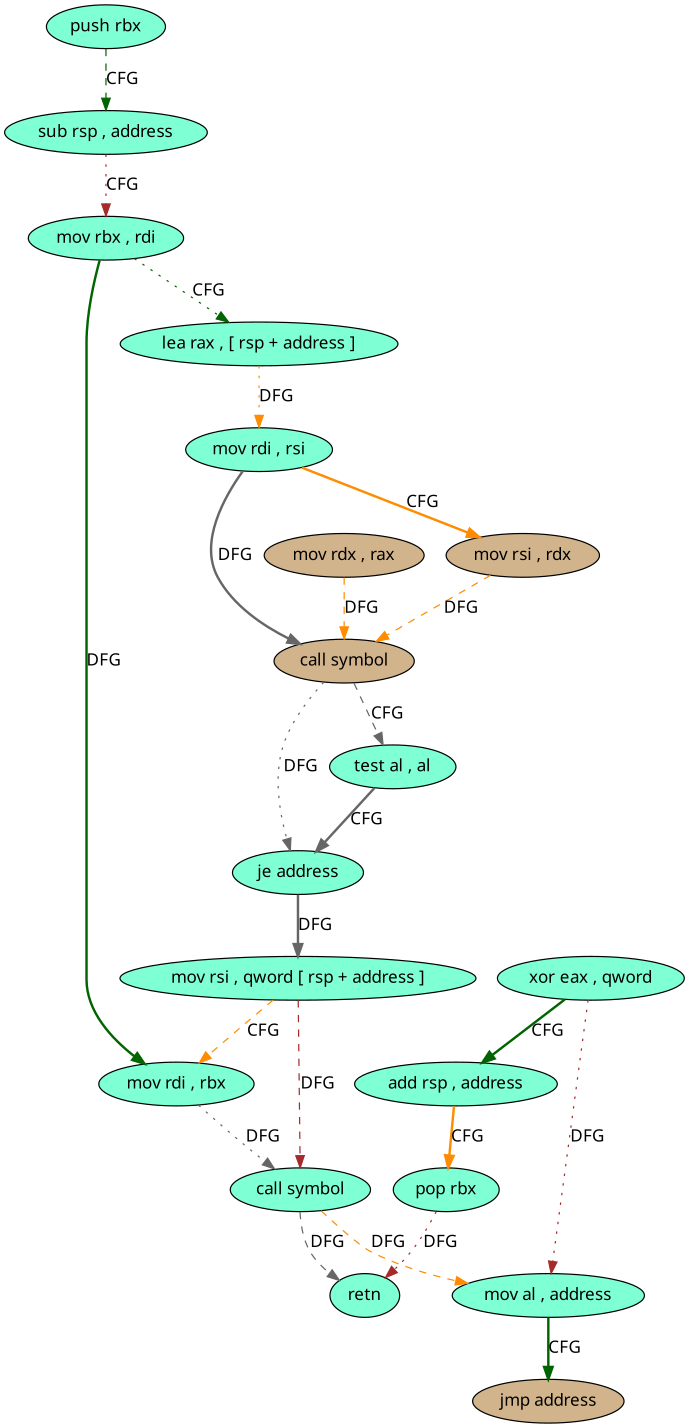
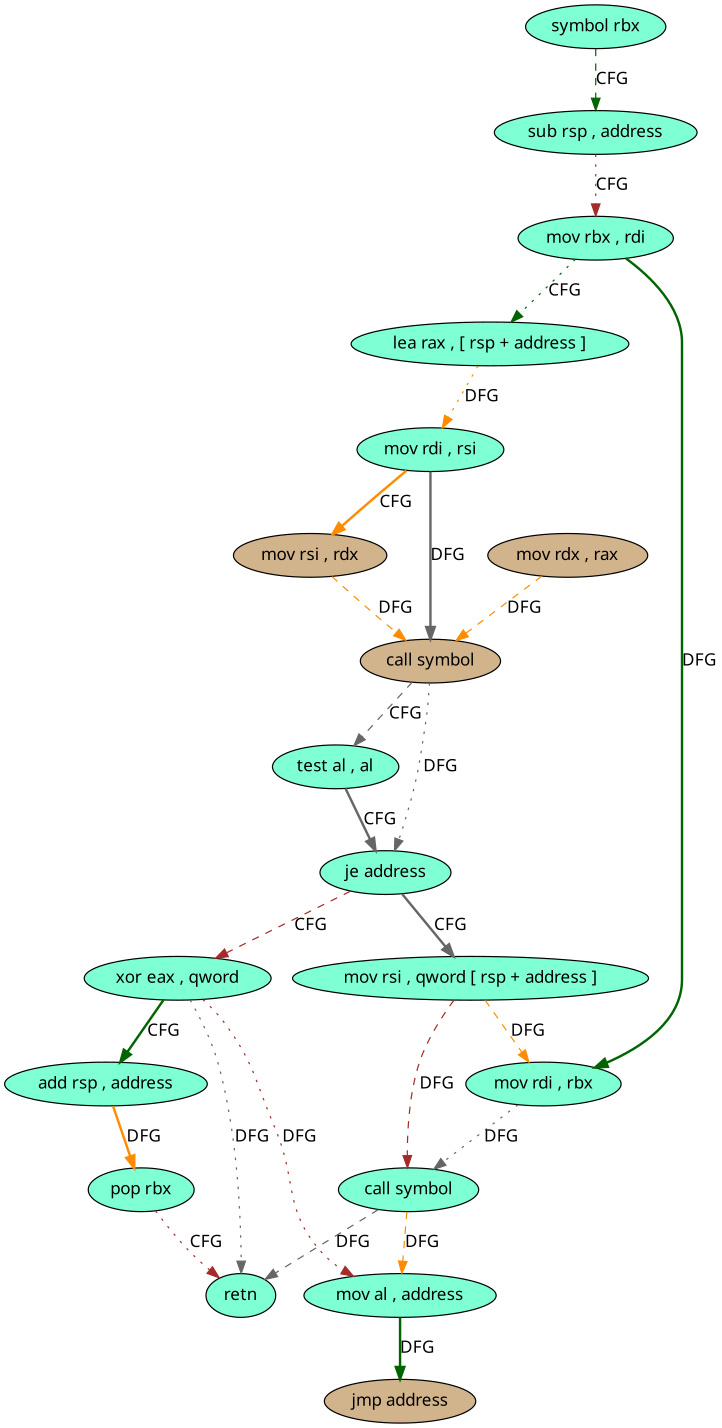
  digraph {
    fontname="Noto Sans"
    node [fillcolor=aquamarine fontname="Noto Sans" style=filled]
    edge [color=gray40 fontname="Noto Sans" style=dashed]
-   n1 [label="push rbx"]
+   n1 [label="symbol rbx"]
    n2 [label="sub rsp , address"]
    n3 [label="mov rbx , rdi"]
    n4 [label="lea rax , [ rsp + address ]"]
    n5 [label="mov rdi , rbx"]
    n6 [label="mov rdi , rsi"]
    n7 [label="call symbol"]
    n8 [fillcolor=tan label="mov rsi , rdx"]
    n9 [fillcolor=tan label="call symbol"]
    n10 [label="test al , al"]
    n11 [label="je address"]
    n12 [fillcolor=tan label="mov rdx , rax"]
    n13 [label="xor eax , qword"]
    n14 [label="mov rsi , qword [ rsp + address ]"]
    n15 [label="add rsp , address"]
    n16 [label="mov al , address"]
    n17 [label=retn]
    n18 [label="pop rbx"]
    n19 [fillcolor=tan label="jmp address"]
    n1 -> n2 [color=darkgreen label=CFG]
    n2 -> n3 [color=brown label=CFG style=dotted]
    n3 -> n4 [color=darkgreen label=CFG style=dotted]
    n3 -> n5 [color=darkgreen label=DFG style=bold]
    n4 -> n6 [color=darkorange label=DFG style=dotted]
    n5 -> n7 [label=DFG style=dotted]
    n6 -> n8 [color=darkorange label=CFG style=bold]
    n6 -> n9 [label=DFG style=bold]
    n7 -> n16 [color=darkorange label=DFG]
    n7 -> n17 [label=DFG]
    n8 -> n9 [color=darkorange label=DFG]
    n9 -> n10 [label=CFG]
    n9 -> n11 [label=DFG style=dotted]
    n10 -> n11 [label=CFG style=bold]
-   n11 -> n14 [label=DFG style=bold]
+   n11 -> n13 [color=brown label=CFG]
+   n11 -> n14 [label=CFG style=bold]
    n12 -> n9 [color=darkorange label=DFG]
    n13 -> n15 [color=darkgreen label=CFG style=bold]
    n13 -> n16 [color=brown label=DFG style=dotted]
-   n14 -> n5 [color=darkorange label=CFG]
+   n13 -> n17 [label=DFG style=dotted]
+   n14 -> n5 [color=darkorange label=DFG]
    n14 -> n7 [color=brown label=DFG]
-   n15 -> n18 [color=darkorange label=CFG style=bold]
-   n16 -> n19 [color=darkgreen label=CFG style=bold]
-   n18 -> n17 [color=brown label=DFG style=dotted]
+   n15 -> n18 [color=darkorange label=DFG style=bold]
+   n16 -> n19 [color=darkgreen label=DFG style=bold]
+   n18 -> n17 [color=brown label=CFG style=dotted]
  }
